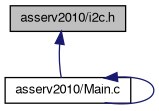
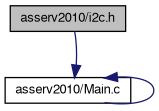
  digraph {
    node [color=black fontname=FreeSans fontsize=10 shape=record style=filled]
    edge [color=midnightblue dir=back fontname=FreeSans fontsize=10 labelfontname=FreeSans labelfontsize=10 style=solid]
    n1 [fillcolor=grey75 fontcolor=black height=0.2 label="asserv2010/i2c.h" width=0.4]
    n2 [fillcolor=white height=0.2 label="asserv2010/Main.c" width=0.4]
-   n1 -> n2
+   n2 -> n1
    n2 -> n2
  }
